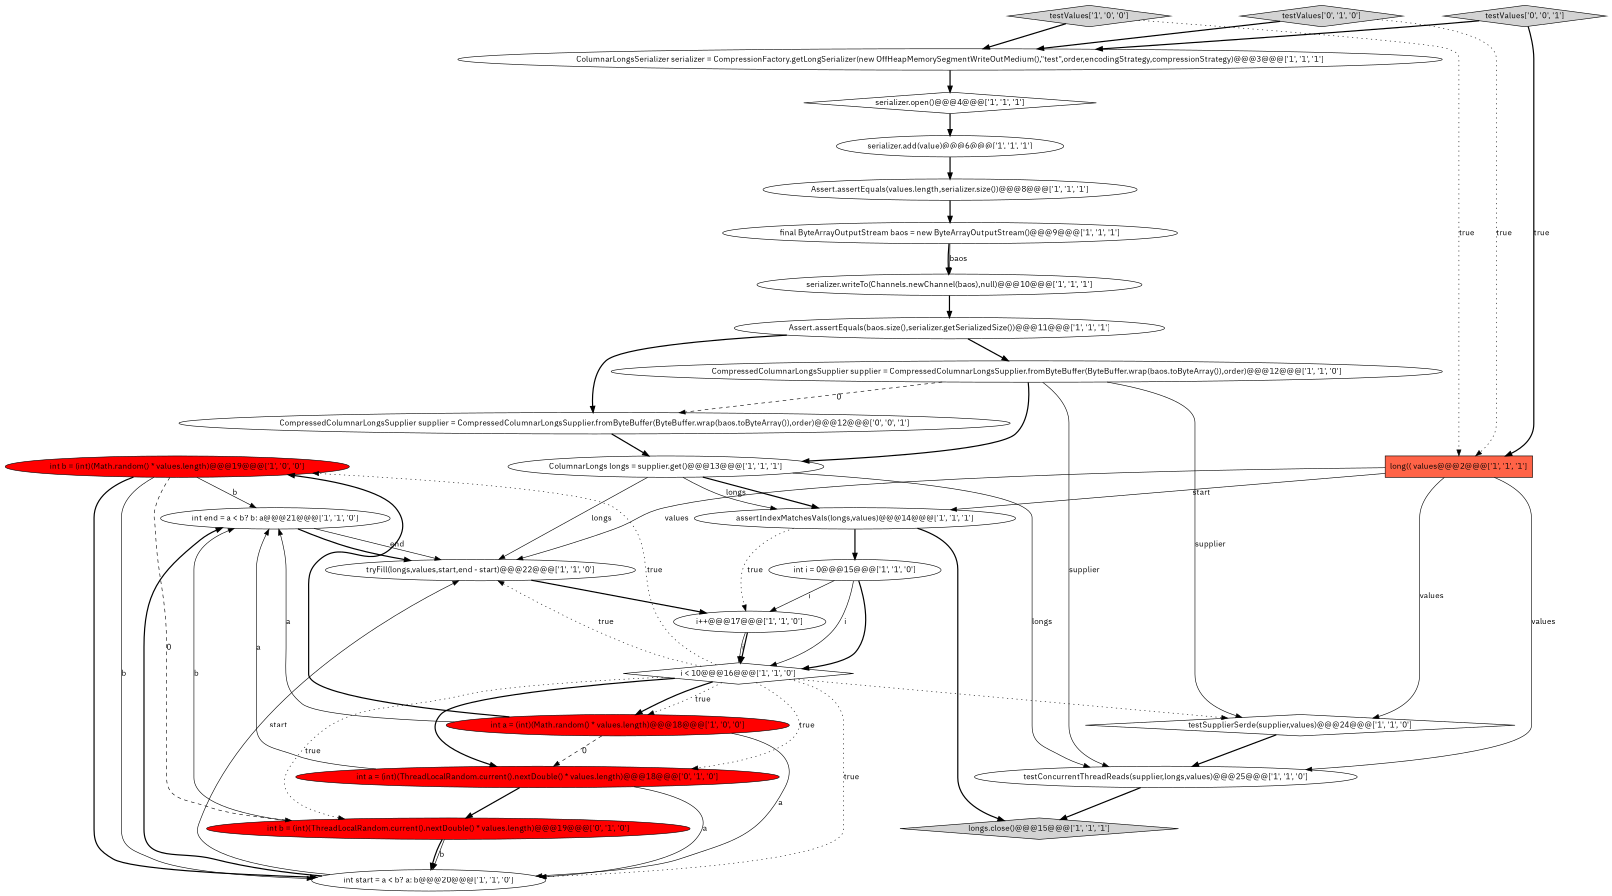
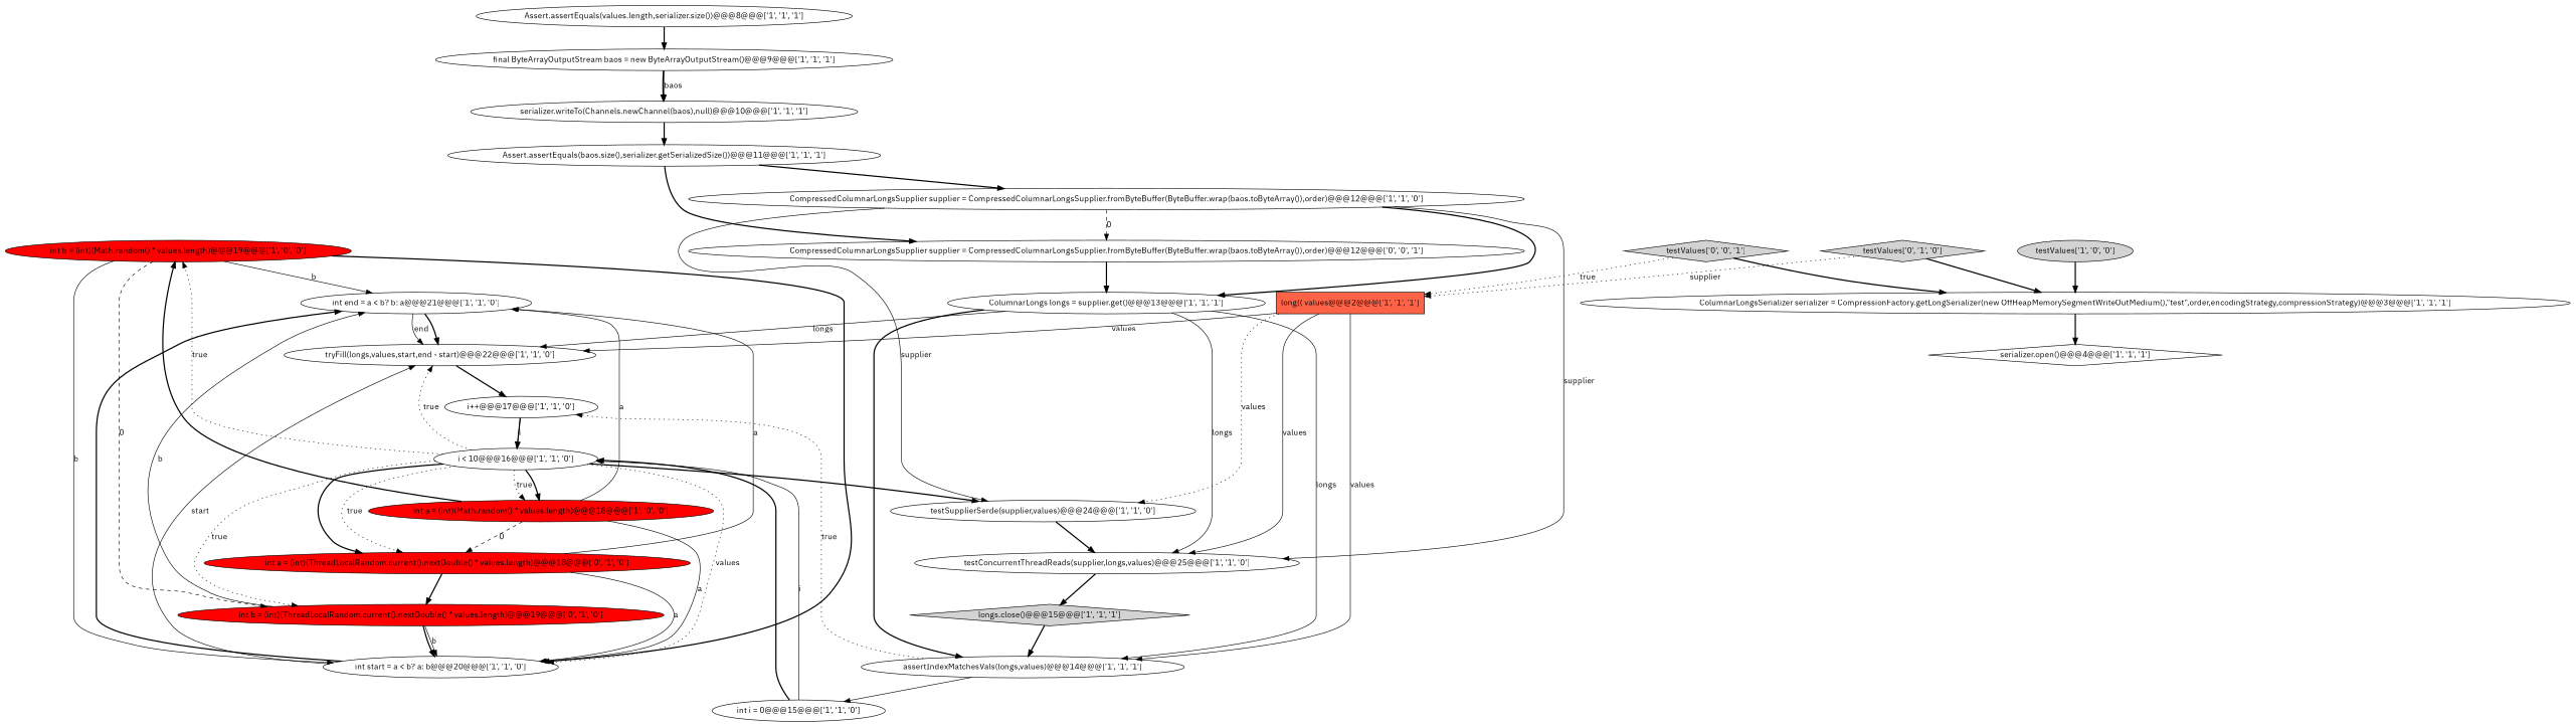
  digraph {
    fontname="IBM Plex Sans"
    node [fillcolor=white fontname="IBM Plex Sans" shape=ellipse style=filled]
    edge [fontname="IBM Plex Sans" style=bold]
    n1 [fillcolor=red label="int b = (int)(Math.random() * values.length)@@@19@@@['1', '0', '0']"]
    n2 [label="int end = a < b? b: a@@@21@@@['1', '1', '0']"]
    n3 [fillcolor=red label="int b = (int)(ThreadLocalRandom.current().nextDouble() * values.length)@@@19@@@['0', '1', '0']"]
    n4 [label="int start = a < b? a: b@@@20@@@['1', '1', '0']"]
    n5 [label="tryFill(longs,values,start,end - start)@@@22@@@['1', '1', '0']"]
    n6 [fillcolor=red label="int a = (int)(ThreadLocalRandom.current().nextDouble() * values.length)@@@18@@@['0', '1', '0']"]
-   n7 [label="i < 10@@@16@@@['1', '1', '0']" shape=diamond]
+   n7 [label="i < 10@@@16@@@['1', '1', '0']"]
    n8 [fillcolor=red label="int a = (int)(Math.random() * values.length)@@@18@@@['1', '0', '0']"]
-   n9 [label="testSupplierSerde(supplier,values)@@@24@@@['1', '1', '0']" shape=diamond]
+   n9 [label="testSupplierSerde(supplier,values)@@@24@@@['1', '1', '0']"]
    n10 [label="i++@@@17@@@['1', '1', '0']"]
    n11 [label="testConcurrentThreadReads(supplier,longs,values)@@@25@@@['1', '1', '0']"]
    n12 [label="Assert.assertEquals(baos.size(),serializer.getSerializedSize())@@@11@@@['1', '1', '1']"]
    n13 [label="CompressedColumnarLongsSupplier supplier = CompressedColumnarLongsSupplier.fromByteBuffer(ByteBuffer.wrap(baos.toByteArray()),order)@@@12@@@['0', '0', '1']"]
    n14 [label="CompressedColumnarLongsSupplier supplier = CompressedColumnarLongsSupplier.fromByteBuffer(ByteBuffer.wrap(baos.toByteArray()),order)@@@12@@@['1', '1', '0']"]
    n15 [label="ColumnarLongs longs = supplier.get()@@@13@@@['1', '1', '1']"]
    n16 [label="serializer.writeTo(Channels.newChannel(baos),null)@@@10@@@['1', '1', '1']"]
    n17 [fillcolor=lightgray label="testValues['0', '1', '0']" shape=diamond]
    n18 [label="ColumnarLongsSerializer serializer = CompressionFactory.getLongSerializer(new OffHeapMemorySegmentWriteOutMedium(),\"test\",order,encodingStrategy,compressionStrategy)@@@3@@@['1', '1', '1']"]
    n19 [fillcolor=tomato label="long(( values@@@2@@@['1', '1', '1']" shape=box]
    n20 [label="serializer.open()@@@4@@@['1', '1', '1']" shape=diamond]
    n21 [label="assertIndexMatchesVals(longs,values)@@@14@@@['1', '1', '1']"]
-   n22 [label="serializer.add(value)@@@6@@@['1', '1', '1']"]
    n23 [label="Assert.assertEquals(values.length,serializer.size())@@@8@@@['1', '1', '1']"]
    n24 [fillcolor=lightgray label="testValues['0', '0', '1']" shape=diamond]
    n25 [fillcolor=lightgray label="longs.close()@@@15@@@['1', '1', '1']" shape=diamond]
-   n26 [fillcolor=lightgray label="testValues['1', '0', '0']" shape=diamond]
+   n26 [fillcolor=lightgray label="testValues['1', '0', '0']"]
    n27 [label="int i = 0@@@15@@@['1', '1', '0']"]
    n28 [label="final ByteArrayOutputStream baos = new ByteArrayOutputStream()@@@9@@@['1', '1', '1']"]
    n1 -> n2 [label=b style=solid]
    n1 -> n3 [label=0 style=dashed]
    n1 -> n4
    n1 -> n4 [label=b style=solid]
    n2 -> n5
    n2 -> n5 [label=end style=solid]
    n3 -> n2 [label=b style=solid]
    n3 -> n4
    n3 -> n4 [label=b style=solid]
    n4 -> n2
    n4 -> n5 [label=start style=solid]
    n5 -> n10
    n6 -> n2 [label=a style=solid]
    n6 -> n3
    n6 -> n4 [label=a style=solid]
    n7 -> n1 [label=true style=dotted]
    n7 -> n3 [label=true style=dotted]
-   n7 -> n4 [label=true style=dotted]
+   n7 -> n4 [label=values style=dotted]
    n7 -> n5 [label=true style=dotted]
    n7 -> n6
    n7 -> n6 [label=true style=dotted]
    n7 -> n8 [label=true style=dotted]
    n7 -> n8
-   n7 -> n9 [style=dotted]
+   n7 -> n9
    n8 -> n1
    n8 -> n2 [label=a style=solid]
    n8 -> n4 [label=a style=solid]
    n8 -> n6 [label=0 style=dashed]
    n9 -> n11
    n10 -> n7 [label=i style=solid]
    n10 -> n7
    n11 -> n25
    n12 -> n13
    n12 -> n14
    n13 -> n15
    n14 -> n9 [label=supplier style=solid]
    n14 -> n11 [label=supplier style=solid]
    n14 -> n13 [label=0 style=dashed]
    n14 -> n15
    n15 -> n5 [label=longs style=solid]
    n15 -> n11 [label=longs style=solid]
    n15 -> n21
    n15 -> n21 [label=longs style=solid]
    n16 -> n12
    n17 -> n18
-   n17 -> n19 [label=true style=dotted]
+   n17 -> n19 [label=supplier style=dotted]
    n18 -> n20
    n19 -> n5 [label=values style=solid]
-   n19 -> n9 [label=values style=solid]
+   n19 -> n9 [label=values style=dotted]
    n19 -> n11 [label=values style=solid]
-   n19 -> n21 [label=start style=solid]
-   n20 -> n22
+   n19 -> n21 [label=values style=solid]
    n21 -> n10 [label=true style=dotted]
-   n21 -> n25
-   n21 -> n27
-   n22 -> n23
+   n25 -> n21
+   n21 -> n27 [style=solid]
    n23 -> n28
    n24 -> n18
-   n24 -> n19 [label=true]
+   n24 -> n19 [label=true style=dotted]
    n26 -> n18
-   n26 -> n19 [label=true style=dotted]
    n27 -> n7
    n27 -> n7 [label=i style=solid]
-   n27 -> n10 [label=i style=solid]
    n28 -> n16
    n28 -> n16 [label=baos style=solid]
  }
